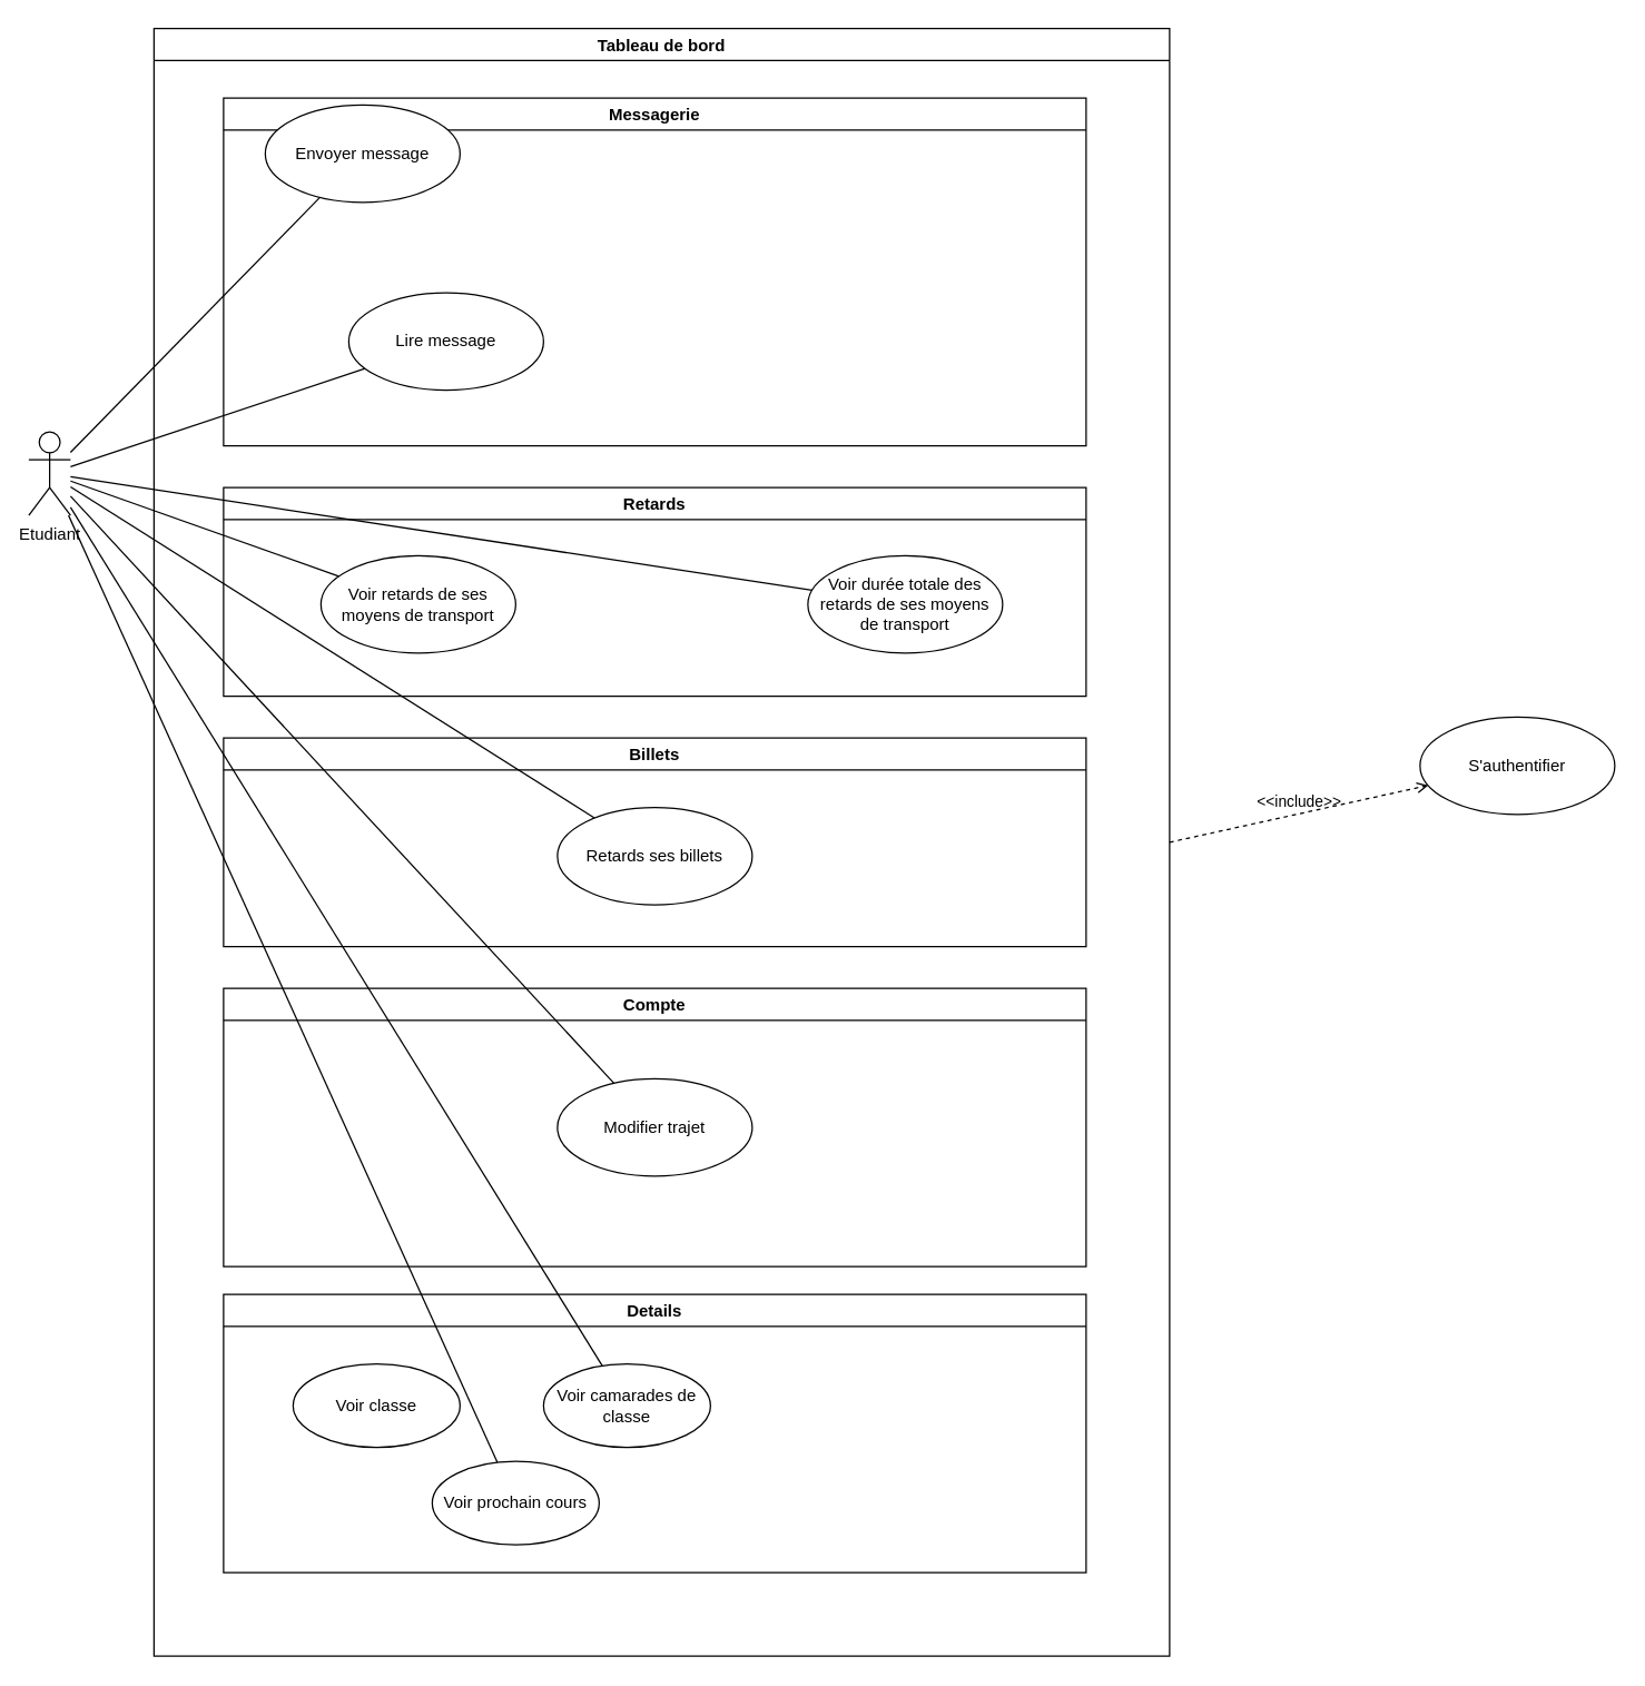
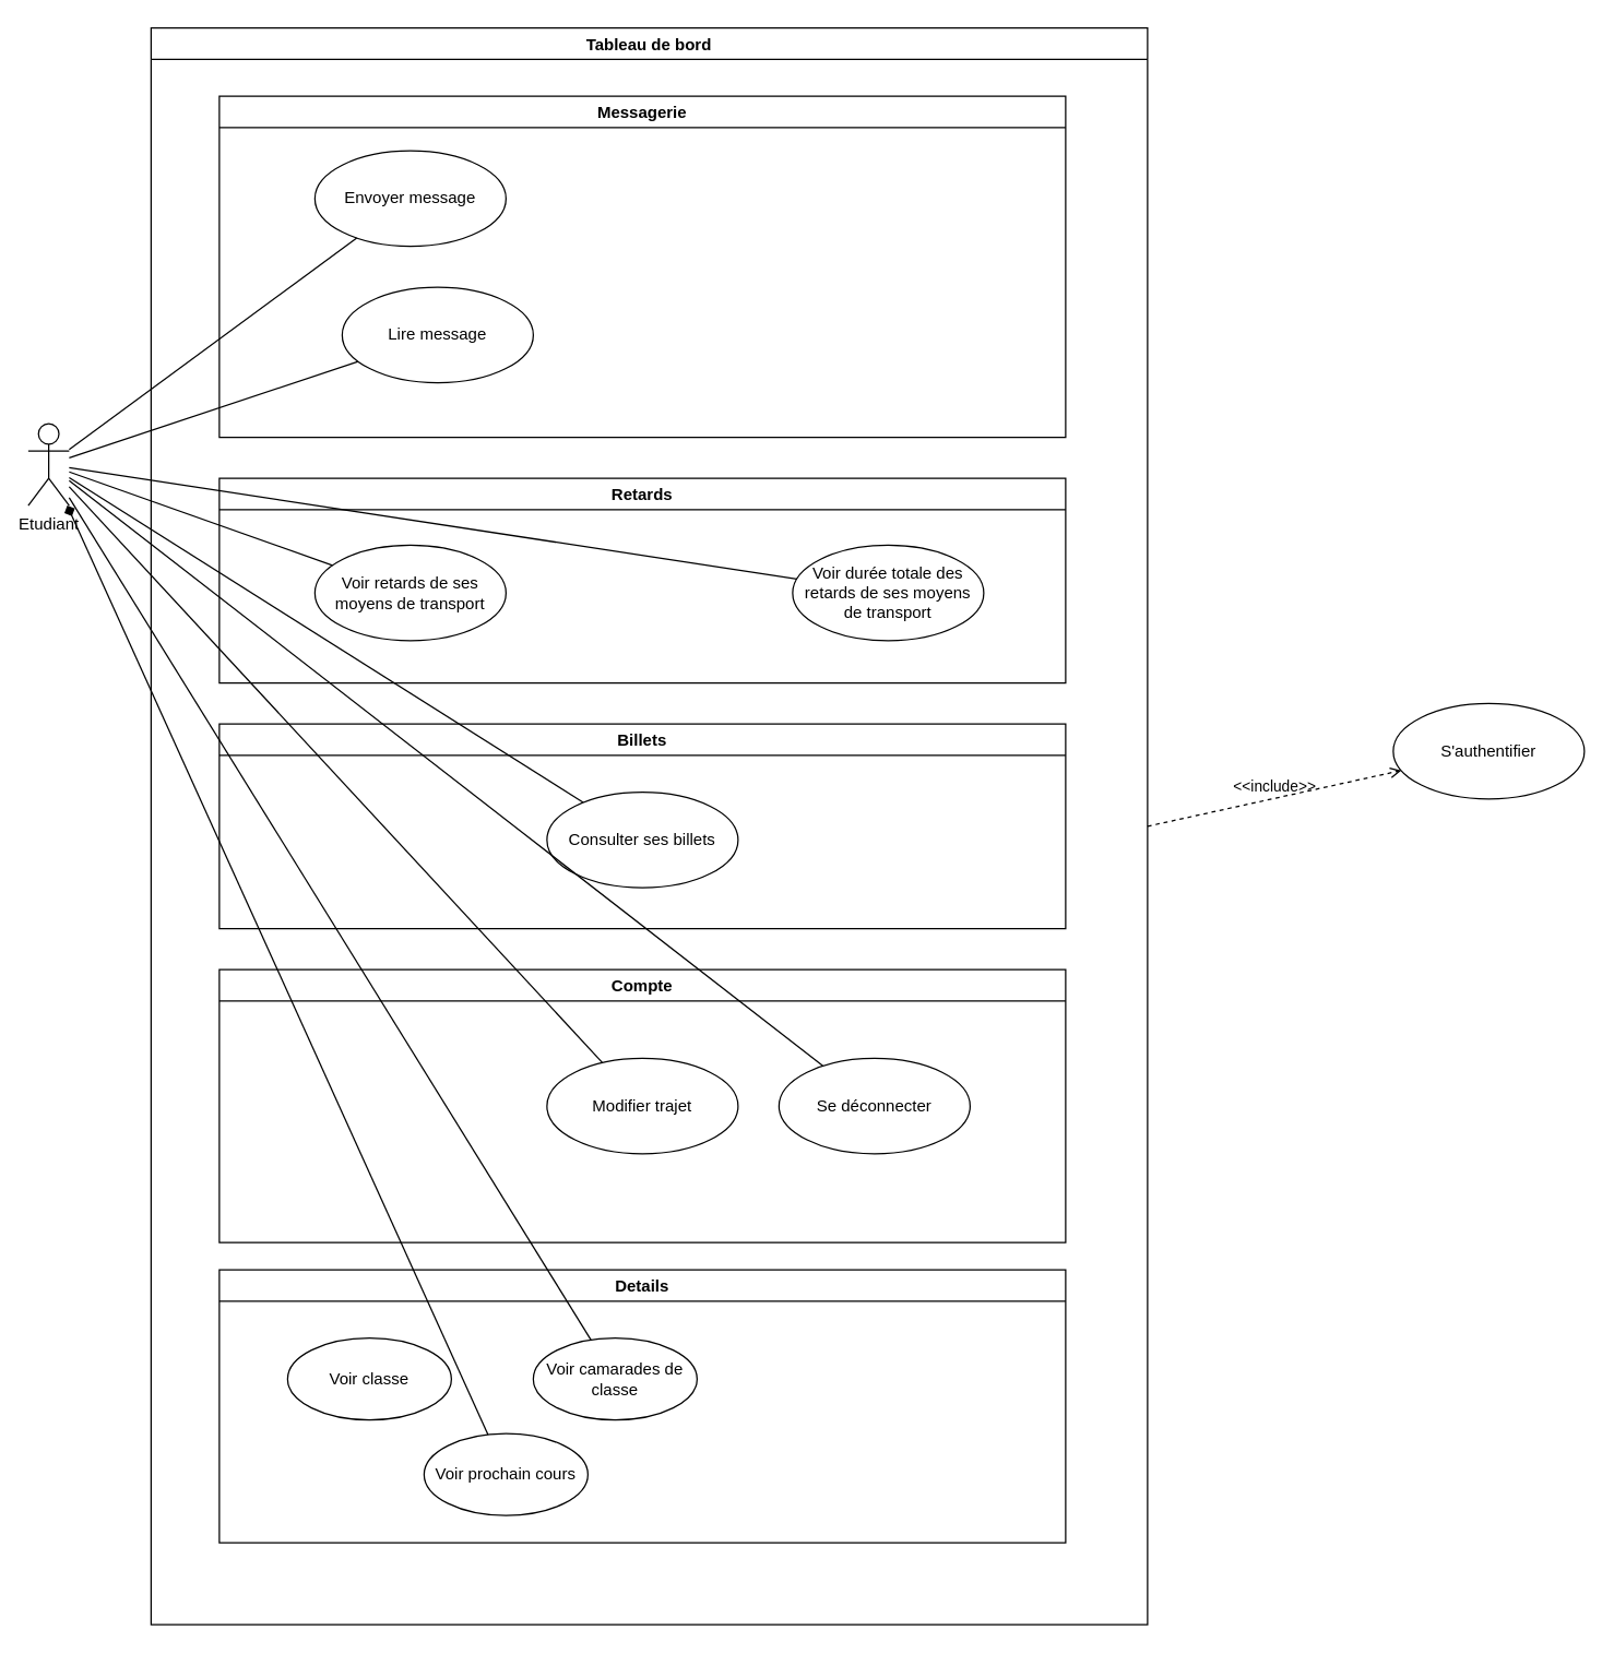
  <mxCell id="0" />
  <mxCell id="1" parent="0" />
  <mxCell id="2" value="&lt;div&gt;Etudiant&lt;/div&gt;" style="shape=umlActor;verticalLabelPosition=bottom;verticalAlign=top;html=1;" vertex="1" parent="1"><mxGeometry x="20" y="310" width="30" height="60" as="geometry" /></mxCell>
  <mxCell id="3" value="Tableau de bord" style="swimlane;" vertex="1" parent="1"><mxGeometry x="110" y="20" width="730" height="1170" as="geometry"><mxRectangle x="190" y="220" width="90" height="30" as="alternateBounds" /></mxGeometry></mxCell>
  <mxCell id="4" value="Messagerie" style="swimlane;startSize=23;" vertex="1" parent="3"><mxGeometry x="50" y="50" width="620" height="250" as="geometry" /></mxCell>
- <mxCell id="5" value="Envoyer message" style="ellipse;whiteSpace=wrap;html=1;" vertex="1" parent="4"><mxGeometry x="30" y="5" width="140" height="70" as="geometry" /></mxCell>
+ <mxCell id="5" value="Envoyer message" style="ellipse;whiteSpace=wrap;html=1;" vertex="1" parent="4"><mxGeometry x="70" y="40" width="140" height="70" as="geometry" /></mxCell>
  <mxCell id="6" value="&lt;div&gt;Lire message&lt;/div&gt;" style="ellipse;whiteSpace=wrap;html=1;" vertex="1" parent="4"><mxGeometry x="90" y="140" width="140" height="70" as="geometry" /></mxCell>
  <mxCell id="7" value="Retards" style="swimlane;" vertex="1" parent="3"><mxGeometry x="50" y="330" width="620" height="150" as="geometry" /></mxCell>
  <mxCell id="8" value="Voir retards de ses moyens de transport" style="ellipse;whiteSpace=wrap;html=1;" vertex="1" parent="7"><mxGeometry x="70" y="49" width="140" height="70" as="geometry" /></mxCell>
  <mxCell id="9" value="Voir durée totale des retards de ses moyens de transport" style="ellipse;whiteSpace=wrap;html=1;" vertex="1" parent="7"><mxGeometry x="420" y="49" width="140" height="70" as="geometry" /></mxCell>
  <mxCell id="10" value="Billets" style="swimlane;" vertex="1" parent="3"><mxGeometry x="50" y="510" width="620" height="150" as="geometry" /></mxCell>
- <mxCell id="11" value="&lt;div&gt;Retards ses billets&lt;/div&gt;" style="ellipse;whiteSpace=wrap;html=1;" vertex="1" parent="10"><mxGeometry x="240" y="50" width="140" height="70" as="geometry" /></mxCell>
+ <mxCell id="11" value="&lt;div&gt;Consulter ses billets&lt;/div&gt;" style="ellipse;whiteSpace=wrap;html=1;" vertex="1" parent="10"><mxGeometry x="240" y="50" width="140" height="70" as="geometry" /></mxCell>
  <mxCell id="12" value="Compte" style="swimlane;" vertex="1" parent="3"><mxGeometry x="50" y="690" width="620" height="200" as="geometry" /></mxCell>
  <mxCell id="13" value="&lt;div&gt;Modifier trajet&lt;/div&gt;" style="ellipse;whiteSpace=wrap;html=1;" vertex="1" parent="12"><mxGeometry x="240" y="65" width="140" height="70" as="geometry" /></mxCell>
+ <mxCell id="14" value="Se déconnecter" style="ellipse;whiteSpace=wrap;html=1;" vertex="1" parent="12"><mxGeometry x="410" y="65" width="140" height="70" as="geometry" /></mxCell>
  <mxCell id="15" value="Details" style="swimlane;" vertex="1" parent="3"><mxGeometry x="50" y="910" width="620" height="200" as="geometry" /></mxCell>
  <mxCell id="16" value="&lt;div&gt;Voir camarades de classe&lt;/div&gt;" style="ellipse;whiteSpace=wrap;html=1;" vertex="1" parent="15"><mxGeometry x="230" y="50" width="120" height="60" as="geometry" /></mxCell>
  <mxCell id="17" value="&lt;div&gt;Voir prochain cours&lt;/div&gt;" style="ellipse;whiteSpace=wrap;html=1;" vertex="1" parent="15"><mxGeometry x="150" y="120" width="120" height="60" as="geometry" /></mxCell>
  <mxCell id="18" value="" style="endArrow=none;html=1;rounded=0;" edge="1" parent="1" source="2" target="5"><mxGeometry width="50" height="50" relative="1" as="geometry"><mxPoint x="470" y="370" as="sourcePoint" /><mxPoint x="520" y="320" as="targetPoint" /></mxGeometry></mxCell>
  <mxCell id="19" value="" style="endArrow=none;html=1;rounded=0;" edge="1" parent="1" source="2" target="6"><mxGeometry width="50" height="50" relative="1" as="geometry"><mxPoint x="90" y="209.171" as="sourcePoint" /><mxPoint x="280.382" y="198.653" as="targetPoint" /></mxGeometry></mxCell>
  <mxCell id="20" value="" style="endArrow=none;html=1;rounded=0;" edge="1" parent="1" source="2" target="8"><mxGeometry width="50" height="50" relative="1" as="geometry"><mxPoint x="60" y="347.287" as="sourcePoint" /><mxPoint x="280" y="560" as="targetPoint" /></mxGeometry></mxCell>
+ <mxCell id="21" value="" style="endArrow=none;html=1;rounded=0;" edge="1" parent="1" source="2" target="14"><mxGeometry width="50" height="50" relative="1" as="geometry"><mxPoint x="60" y="357.616" as="sourcePoint" /><mxPoint x="320.867" y="490.07" as="targetPoint" /></mxGeometry></mxCell>
  <mxCell id="22" value="" style="endArrow=none;html=1;rounded=0;" edge="1" parent="1" source="2" target="9"><mxGeometry width="50" height="50" relative="1" as="geometry"><mxPoint x="60" y="364.452" as="sourcePoint" /><mxPoint x="287.797" y="583.924" as="targetPoint" /></mxGeometry></mxCell>
  <mxCell id="23" value="" style="endArrow=none;html=1;rounded=0;" edge="1" parent="1" source="2" target="11"><mxGeometry width="50" height="50" relative="1" as="geometry"><mxPoint x="55.151" y="380" as="sourcePoint" /><mxPoint x="258.33" y="980.49" as="targetPoint" /></mxGeometry></mxCell>
  <mxCell id="24" value="" style="endArrow=none;html=1;rounded=0;" edge="1" parent="1" source="2" target="13"><mxGeometry width="50" height="50" relative="1" as="geometry"><mxPoint x="59.689" y="380" as="sourcePoint" /><mxPoint x="263.374" y="796.002" as="targetPoint" /></mxGeometry></mxCell>
  <mxCell id="25" value="&amp;lt;&amp;lt;include&amp;gt;&amp;gt;" style="html=1;verticalAlign=bottom;labelBackgroundColor=none;endArrow=open;endFill=0;dashed=1;rounded=0;exitX=1;exitY=0.5;exitDx=0;exitDy=0;" edge="1" parent="1" source="3" target="26"><mxGeometry width="160" relative="1" as="geometry"><mxPoint x="480" y="480" as="sourcePoint" /><mxPoint x="1010" y="550" as="targetPoint" /></mxGeometry></mxCell>
  <mxCell id="26" value="S'authentifier" style="ellipse;whiteSpace=wrap;html=1;" vertex="1" parent="1"><mxGeometry x="1020" y="515" width="140" height="70" as="geometry" /></mxCell>
  <mxCell id="27" value="Voir classe" style="ellipse;whiteSpace=wrap;html=1;" vertex="1" parent="1"><mxGeometry x="210" y="980" width="120" height="60" as="geometry" /></mxCell>
  <mxCell id="28" value="" style="endArrow=none;html=1;rounded=0;" edge="1" parent="1" source="2" target="16"><mxGeometry width="50" height="50" relative="1" as="geometry"><mxPoint x="70" y="390" as="sourcePoint" /><mxPoint x="273.023" y="796.045" as="targetPoint" /></mxGeometry></mxCell>
- <mxCell id="29" value="" style="endArrow=none;html=1;rounded=0;" edge="1" parent="1" source="17" target="2"><mxGeometry width="50" height="50" relative="1" as="geometry"><mxPoint x="340" y="770" as="sourcePoint" /><mxPoint x="390" y="720" as="targetPoint" /></mxGeometry></mxCell>
+ <mxCell id="29" value="" style="endArrow=diamond;html=1;rounded=0;" edge="1" parent="1" source="17" target="2"><mxGeometry width="50" height="50" relative="1" as="geometry"><mxPoint x="340" y="770" as="sourcePoint" /><mxPoint x="390" y="720" as="targetPoint" /></mxGeometry></mxCell>
